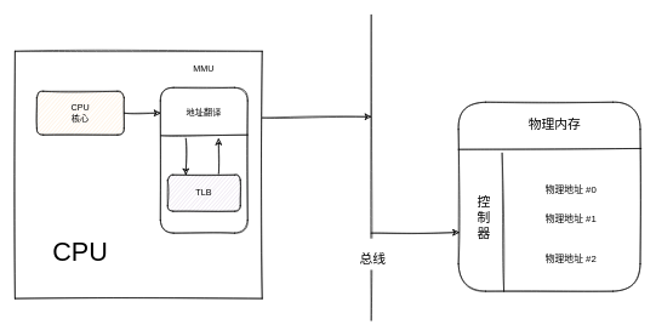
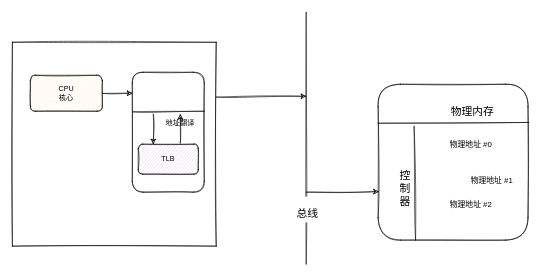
  <mxCell id="0" />
  <mxCell id="1" parent="0" />
  <mxCell id="2" value="" style="whiteSpace=wrap;html=1;aspect=fixed;sketch=1;" vertex="1" parent="1"><mxGeometry x="20" y="70" width="340" height="340" as="geometry" /></mxCell>
  <mxCell id="3" value="CPU&lt;br&gt;核心" style="rounded=1;whiteSpace=wrap;html=1;sketch=1;fillColor=#ffe6cc;" vertex="1" parent="1"><mxGeometry x="50" y="125" width="120" height="60" as="geometry" /></mxCell>
  <mxCell id="4" value="" style="rounded=1;whiteSpace=wrap;html=1;sketch=1;" vertex="1" parent="1"><mxGeometry x="220" y="120" width="120" height="200" as="geometry" /></mxCell>
- <mxCell id="5" value="地址翻译" style="text;html=1;strokeColor=none;fillColor=none;align=center;verticalAlign=middle;whiteSpace=wrap;rounded=0;sketch=1;" vertex="1" parent="1"><mxGeometry x="250" y="140" width="60" height="30" as="geometry" /></mxCell>
+ <mxCell id="5" value="地址翻译" style="text;html=1;strokeColor=none;fillColor=none;align=center;verticalAlign=middle;whiteSpace=wrap;rounded=0;sketch=1;" vertex="1" parent="1"><mxGeometry x="270" y="190" width="60" height="30" as="geometry" /></mxCell>
  <mxCell id="6" value="" style="endArrow=none;html=1;rounded=0;exitX=0.008;exitY=0.33;exitDx=0;exitDy=0;exitPerimeter=0;sketch=1;" edge="1" parent="1" source="4"><mxGeometry width="50" height="50" relative="1" as="geometry"><mxPoint x="280" y="270" as="sourcePoint" /><mxPoint x="340" y="185" as="targetPoint" /></mxGeometry></mxCell>
- <mxCell id="7" value="MMU" style="text;html=1;strokeColor=none;fillColor=none;align=center;verticalAlign=middle;whiteSpace=wrap;rounded=0;sketch=1;" vertex="1" parent="1"><mxGeometry x="250" y="80" width="60" height="30" as="geometry" /></mxCell>
  <mxCell id="8" value="TLB" style="rounded=1;whiteSpace=wrap;html=1;sketch=1;fillColor=#e1d5e7;" vertex="1" parent="1"><mxGeometry x="230" y="240" width="100" height="50" as="geometry" /></mxCell>
  <mxCell id="9" value="" style="endArrow=classic;html=1;rounded=0;sketch=1;entryX=0.25;entryY=0;entryDx=0;entryDy=0;endFill=1;" edge="1" parent="1" target="8"><mxGeometry width="50" height="50" relative="1" as="geometry"><mxPoint x="255" y="190" as="sourcePoint" /><mxPoint x="280" y="200" as="targetPoint" /></mxGeometry></mxCell>
  <mxCell id="10" value="" style="endArrow=classic;html=1;rounded=0;sketch=1;endFill=1;exitX=0.701;exitY=-0.037;exitDx=0;exitDy=0;exitPerimeter=0;" edge="1" parent="1" source="8"><mxGeometry width="50" height="50" relative="1" as="geometry"><mxPoint x="265" y="200" as="sourcePoint" /><mxPoint x="300" y="190" as="targetPoint" /></mxGeometry></mxCell>
  <mxCell id="11" value="" style="endArrow=classic;html=1;rounded=0;sketch=1;entryX=0;entryY=0.175;entryDx=0;entryDy=0;entryPerimeter=0;exitX=1;exitY=0.5;exitDx=0;exitDy=0;" edge="1" parent="1" source="3" target="4"><mxGeometry width="50" height="50" relative="1" as="geometry"><mxPoint x="-10" y="270" as="sourcePoint" /><mxPoint x="40" y="220" as="targetPoint" /></mxGeometry></mxCell>
- <mxCell id="12" value="&lt;font style=&quot;font-size: 36px;&quot;&gt;CPU&lt;/font&gt;" style="text;html=1;strokeColor=none;fillColor=none;align=center;verticalAlign=middle;whiteSpace=wrap;rounded=0;sketch=1;" vertex="1" parent="1"><mxGeometry x="50" y="310" width="120" height="70" as="geometry" /></mxCell>
  <mxCell id="13" value="" style="endArrow=none;html=1;rounded=0;sketch=1;fontSize=36;" edge="1" parent="1"><mxGeometry width="50" height="50" relative="1" as="geometry"><mxPoint x="510" y="440" as="sourcePoint" /><mxPoint x="510" y="20" as="targetPoint" /></mxGeometry></mxCell>
  <mxCell id="14" value="&lt;font style=&quot;font-size: 18px;&quot;&gt;总线&lt;/font&gt;" style="edgeLabel;html=1;align=center;verticalAlign=middle;resizable=0;points=[];fontSize=36;" vertex="1" connectable="0" parent="13"><mxGeometry x="-0.562" y="-1" relative="1" as="geometry"><mxPoint as="offset" /></mxGeometry></mxCell>
  <mxCell id="15" value="" style="endArrow=classic;html=1;rounded=0;sketch=1;fontSize=36;exitX=1.001;exitY=0.269;exitDx=0;exitDy=0;exitPerimeter=0;" edge="1" parent="1" source="2"><mxGeometry width="50" height="50" relative="1" as="geometry"><mxPoint x="370" y="270" as="sourcePoint" /><mxPoint x="510" y="160" as="targetPoint" /></mxGeometry></mxCell>
  <mxCell id="16" value="" style="rounded=1;whiteSpace=wrap;html=1;sketch=1;fontSize=36;" vertex="1" parent="1"><mxGeometry x="630" y="140" width="250" height="260" as="geometry" /></mxCell>
  <mxCell id="17" value="" style="endArrow=none;html=1;rounded=0;sketch=1;fontSize=18;entryX=1.005;entryY=0.245;entryDx=0;entryDy=0;entryPerimeter=0;exitX=0;exitY=0.25;exitDx=0;exitDy=0;" edge="1" parent="1" source="16" target="16"><mxGeometry width="50" height="50" relative="1" as="geometry"><mxPoint x="620" y="230" as="sourcePoint" /><mxPoint x="670" y="180" as="targetPoint" /></mxGeometry></mxCell>
- <mxCell id="18" value="物理内存" style="text;html=1;strokeColor=none;fillColor=none;align=center;verticalAlign=middle;whiteSpace=wrap;rounded=0;sketch=1;fontSize=18;" vertex="1" parent="1"><mxGeometry x="725" y="155" width="75" height="30" as="geometry" /></mxCell>
+ <mxCell id="18" value="物理内存" style="text;html=1;strokeColor=none;fillColor=none;align=center;verticalAlign=middle;whiteSpace=wrap;rounded=0;sketch=1;fontSize=18;" vertex="1" parent="1"><mxGeometry x="750" y="170" width="75" height="30" as="geometry" /></mxCell>
  <mxCell id="19" value="" style="endArrow=none;html=1;rounded=0;sketch=1;fontSize=18;exitX=0.25;exitY=1;exitDx=0;exitDy=0;" edge="1" parent="1" source="16"><mxGeometry width="50" height="50" relative="1" as="geometry"><mxPoint x="640" y="215" as="sourcePoint" /><mxPoint x="690" y="210" as="targetPoint" /></mxGeometry></mxCell>
- <mxCell id="20" value="控制器" style="text;html=1;strokeColor=none;fillColor=none;align=center;verticalAlign=middle;whiteSpace=wrap;rounded=0;sketch=1;fontSize=18;" vertex="1" parent="1"><mxGeometry x="650" y="250" width="30" height="100" as="geometry" /></mxCell>
- <mxCell id="21" value="&lt;font style=&quot;font-size: 13px;&quot;&gt;物理地址 #0&lt;/font&gt;" style="text;html=1;strokeColor=none;fillColor=none;align=center;verticalAlign=middle;whiteSpace=wrap;rounded=0;sketch=1;fontSize=18;" vertex="1" parent="1"><mxGeometry x="730" y="245" width="110" height="30" as="geometry" /></mxCell>
- <mxCell id="22" value="&lt;font style=&quot;font-size: 13px;&quot;&gt;物理地址 #1&lt;/font&gt;" style="text;html=1;strokeColor=none;fillColor=none;align=center;verticalAlign=middle;whiteSpace=wrap;rounded=0;sketch=1;fontSize=18;" vertex="1" parent="1"><mxGeometry x="730" y="285" width="110" height="30" as="geometry" /></mxCell>
- <mxCell id="23" value="&lt;font style=&quot;font-size: 13px;&quot;&gt;物理地址 #2&lt;/font&gt;" style="text;html=1;strokeColor=none;fillColor=none;align=center;verticalAlign=middle;whiteSpace=wrap;rounded=0;sketch=1;fontSize=18;" vertex="1" parent="1"><mxGeometry x="730" y="340" width="110" height="30" as="geometry" /></mxCell>
+ <mxCell id="20" value="控制器" style="text;html=1;strokeColor=none;fillColor=none;align=center;verticalAlign=middle;whiteSpace=wrap;rounded=0;sketch=1;fontSize=18;" vertex="1" parent="1"><mxGeometry x="660" y="265" width="30" height="100" as="geometry" /></mxCell>
+ <mxCell id="21" value="&lt;font style=&quot;font-size: 13px;&quot;&gt;物理地址 #0&lt;/font&gt;" style="text;html=1;strokeColor=none;fillColor=none;align=center;verticalAlign=middle;whiteSpace=wrap;rounded=0;sketch=1;fontSize=18;" vertex="1" parent="1"><mxGeometry x="730" y="225" width="110" height="30" as="geometry" /></mxCell>
+ <mxCell id="22" value="&lt;font style=&quot;font-size: 13px;&quot;&gt;物理地址 #1&lt;/font&gt;" style="text;html=1;strokeColor=none;fillColor=none;align=center;verticalAlign=middle;whiteSpace=wrap;rounded=0;sketch=1;fontSize=18;" vertex="1" parent="1"><mxGeometry x="765" y="285" width="110" height="30" as="geometry" /></mxCell>
+ <mxCell id="23" value="&lt;font style=&quot;font-size: 13px;&quot;&gt;物理地址 #2&lt;/font&gt;" style="text;html=1;strokeColor=none;fillColor=none;align=center;verticalAlign=middle;whiteSpace=wrap;rounded=0;sketch=1;fontSize=18;" vertex="1" parent="1"><mxGeometry x="730" y="325" width="110" height="30" as="geometry" /></mxCell>
  <mxCell id="24" value="" style="endArrow=classic;html=1;rounded=0;sketch=1;fontSize=36;entryX=0.004;entryY=0.689;entryDx=0;entryDy=0;entryPerimeter=0;" edge="1" parent="1" target="16"><mxGeometry width="50" height="50" relative="1" as="geometry"><mxPoint x="510" y="320" as="sourcePoint" /><mxPoint x="520" y="170" as="targetPoint" /></mxGeometry></mxCell>
